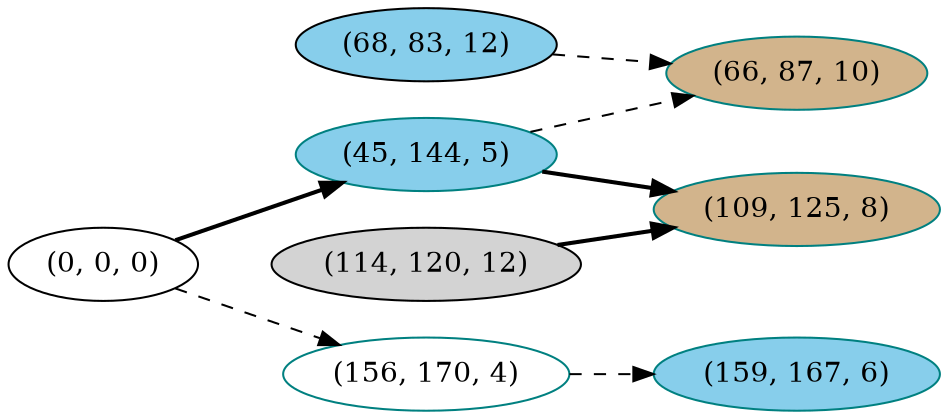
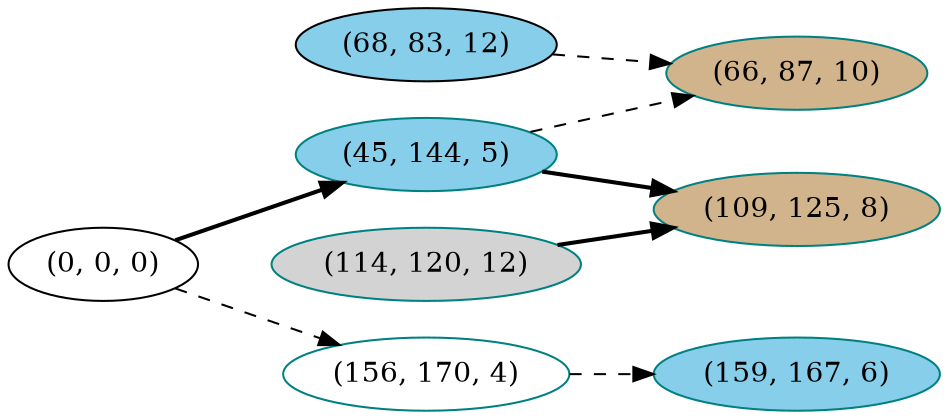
  digraph {
    fontname="DejaVu Serif"
    rankdir=LR
    node [color=teal fillcolor=skyblue fontname="DejaVu Serif" style=filled]
    edge [fontname="DejaVu Serif" style=dashed]
    "(0, 0, 0)" [color=black fillcolor=white]
    "(45, 144, 5)"
    "(156, 170, 4)" [fillcolor=white]
    "(66, 87, 10)" [fillcolor=tan]
    "(109, 125, 8)" [fillcolor=tan]
    "(159, 167, 6)"
    "(68, 83, 12)" [color=black]
-   "(114, 120, 12)" [color=black fillcolor=lightgrey]
+   "(114, 120, 12)" [fillcolor=lightgrey]
    "(0, 0, 0)" -> "(45, 144, 5)" [style=bold]
    "(0, 0, 0)" -> "(156, 170, 4)"
    "(45, 144, 5)" -> "(66, 87, 10)"
    "(45, 144, 5)" -> "(109, 125, 8)" [style=bold]
    "(156, 170, 4)" -> "(159, 167, 6)"
    "(68, 83, 12)" -> "(66, 87, 10)"
    "(114, 120, 12)" -> "(109, 125, 8)" [style=bold]
  }
